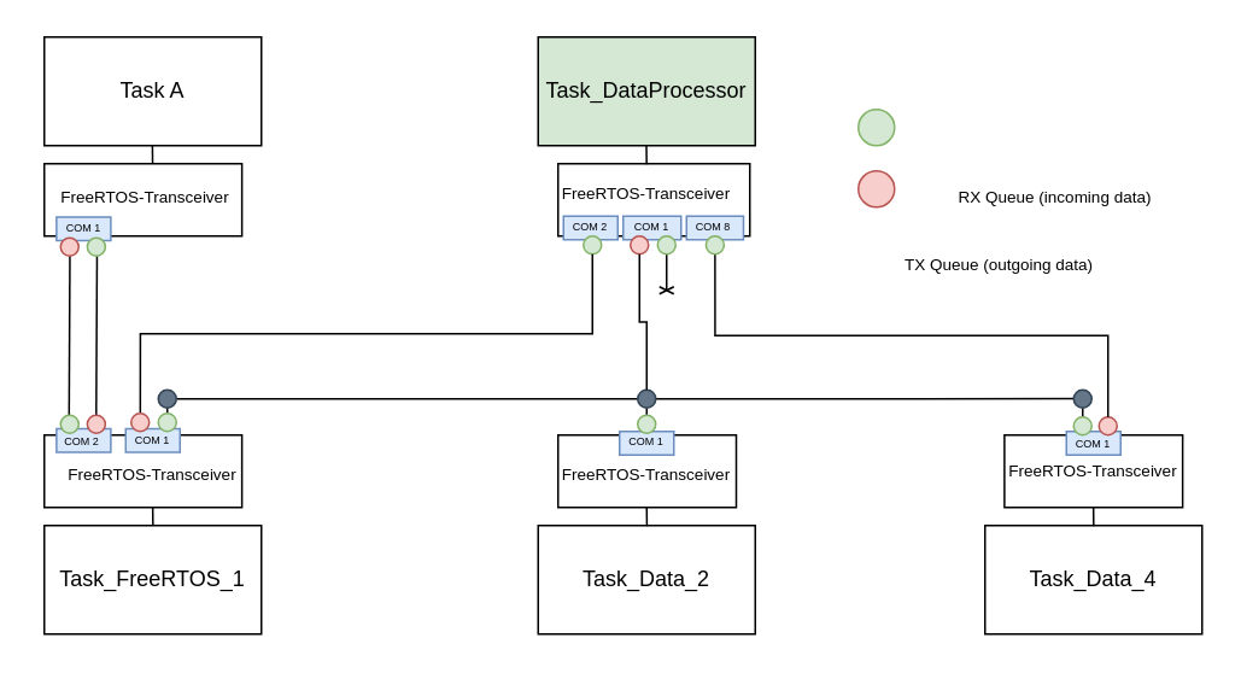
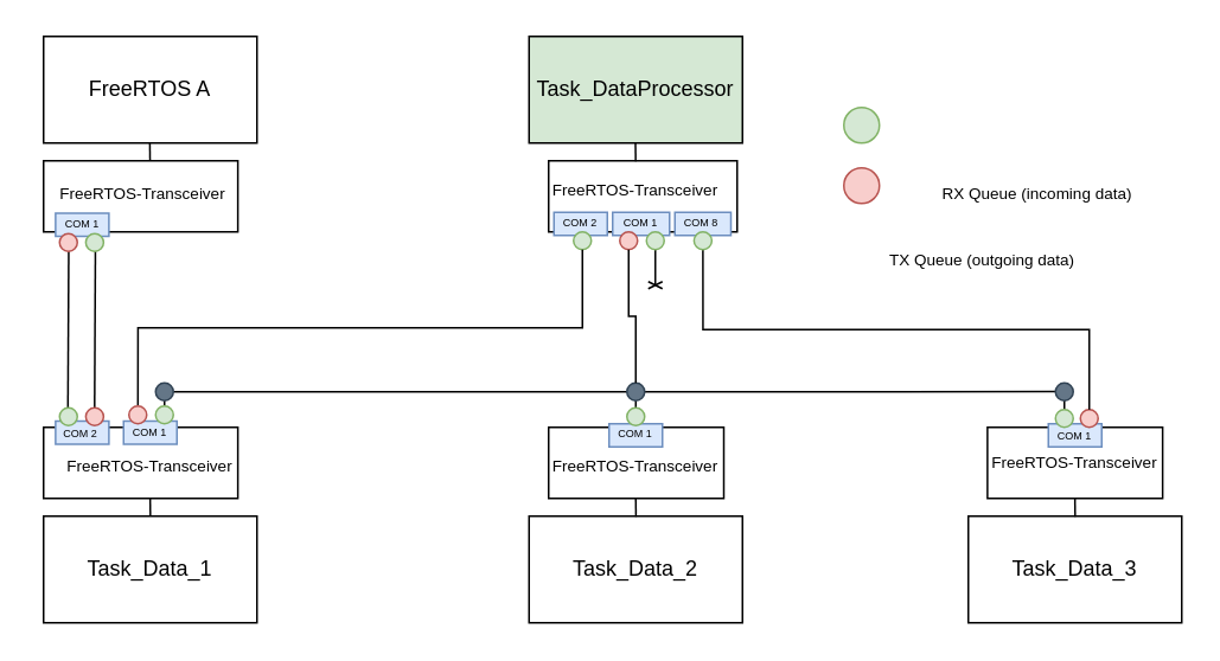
  <mxCell id="0" />
  <mxCell id="1" parent="0" />
  <mxCell id="2" value="" style="endArrow=none;html=1;rounded=0;fontSize=9;exitX=0.47;exitY=-0.002;exitDx=0;exitDy=0;entryX=0.515;entryY=0.928;entryDx=0;entryDy=0;entryPerimeter=0;exitPerimeter=0;" parent="1" edge="1"><mxGeometry width="50" height="50" relative="1" as="geometry"><mxPoint x="52.7" y="228.98" as="sourcePoint" /><mxPoint x="53.15" y="140.28" as="targetPoint" /></mxGeometry></mxCell>
  <mxCell id="3" value="" style="endArrow=none;html=1;rounded=0;fontSize=9;exitX=0.47;exitY=-0.002;exitDx=0;exitDy=0;entryX=0.515;entryY=0.928;entryDx=0;entryDy=0;entryPerimeter=0;exitPerimeter=0;" parent="1" source="62" target="60" edge="1"><mxGeometry width="50" height="50" relative="1" as="geometry"><mxPoint x="114" y="230" as="sourcePoint" /><mxPoint x="164" y="180" as="targetPoint" /></mxGeometry></mxCell>
  <mxCell id="4" value="" style="endArrow=none;html=1;rounded=0;fontSize=9;entryX=0.5;entryY=1;entryDx=0;entryDy=0;exitX=0.503;exitY=0.443;exitDx=0;exitDy=0;exitPerimeter=0;" parent="1" edge="1"><mxGeometry width="50" height="50" relative="1" as="geometry"><mxPoint x="368.024" y="159.772" as="sourcePoint" /><mxPoint x="368" y="140" as="targetPoint" /></mxGeometry></mxCell>
  <mxCell id="5" value="" style="endArrow=none;html=1;rounded=0;fontSize=9;exitX=0.5;exitY=0;exitDx=0;exitDy=0;" parent="1" edge="1"><mxGeometry width="50" height="50" relative="1" as="geometry"><mxPoint x="598" y="238" as="sourcePoint" /><mxPoint x="598" y="223" as="targetPoint" /></mxGeometry></mxCell>
  <mxCell id="6" value="" style="endArrow=none;html=1;rounded=0;fontSize=9;exitX=0.5;exitY=0;exitDx=0;exitDy=0;entryX=0.5;entryY=1;entryDx=0;entryDy=0;" parent="1" source="33" target="35" edge="1"><mxGeometry width="50" height="50" relative="1" as="geometry"><mxPoint x="124" y="250" as="sourcePoint" /><mxPoint x="84" y="220" as="targetPoint" /></mxGeometry></mxCell>
  <mxCell id="7" value="" style="endArrow=none;html=1;rounded=0;fontSize=9;exitX=0.5;exitY=0;exitDx=0;exitDy=0;" parent="1" source="42" edge="1"><mxGeometry width="50" height="50" relative="1" as="geometry"><mxPoint x="354" y="280" as="sourcePoint" /><mxPoint x="357" y="220" as="targetPoint" /></mxGeometry></mxCell>
  <mxCell id="8" value="Task_DataProcessor" style="rounded=0;whiteSpace=wrap;html=1;fillColor=#d5e8d4;" parent="1" vertex="1"><mxGeometry x="297" y="20" width="120" height="60" as="geometry" /></mxCell>
  <mxCell id="9" value="Task_Data_2" style="rounded=0;whiteSpace=wrap;html=1;" parent="1" vertex="1"><mxGeometry x="297" y="290" width="120" height="60" as="geometry" /></mxCell>
- <mxCell id="10" value="Task A" style="rounded=0;whiteSpace=wrap;html=1;" parent="1" vertex="1"><mxGeometry x="24" y="20" width="120" height="60" as="geometry" /></mxCell>
+ <mxCell id="10" value="FreeRTOS A" style="rounded=0;whiteSpace=wrap;html=1;" parent="1" vertex="1"><mxGeometry x="24" y="20" width="120" height="60" as="geometry" /></mxCell>
  <mxCell id="11" value="" style="rounded=0;whiteSpace=wrap;html=1;" parent="1" vertex="1"><mxGeometry x="308" y="90" width="106" height="40" as="geometry" /></mxCell>
- <mxCell id="12" value="&lt;span style=&quot;&quot;&gt;Task_FreeRTOS_1&lt;/span&gt;" style="rounded=0;whiteSpace=wrap;html=1;" parent="1" vertex="1"><mxGeometry x="24" y="290" width="120" height="60" as="geometry" /></mxCell>
- <mxCell id="13" value="&lt;span style=&quot;&quot;&gt;Task_Data_4&lt;/span&gt;" style="rounded=0;whiteSpace=wrap;html=1;" parent="1" vertex="1"><mxGeometry x="544" y="290" width="120" height="60" as="geometry" /></mxCell>
+ <mxCell id="12" value="&lt;span style=&quot;&quot;&gt;Task_Data_1&lt;/span&gt;" style="rounded=0;whiteSpace=wrap;html=1;" parent="1" vertex="1"><mxGeometry x="24" y="290" width="120" height="60" as="geometry" /></mxCell>
+ <mxCell id="13" value="&lt;span style=&quot;&quot;&gt;Task_Data_3&lt;/span&gt;" style="rounded=0;whiteSpace=wrap;html=1;" parent="1" vertex="1"><mxGeometry x="544" y="290" width="120" height="60" as="geometry" /></mxCell>
  <mxCell id="14" value="" style="rounded=0;whiteSpace=wrap;html=1;" parent="1" vertex="1"><mxGeometry x="308" y="240" width="98.5" height="40" as="geometry" /></mxCell>
  <mxCell id="15" value="" style="rounded=0;whiteSpace=wrap;html=1;" parent="1" vertex="1"><mxGeometry x="24" y="90" width="109.25" height="40" as="geometry" /></mxCell>
  <mxCell id="16" value="" style="rounded=0;whiteSpace=wrap;html=1;" parent="1" vertex="1"><mxGeometry x="24" y="240" width="109.25" height="40" as="geometry" /></mxCell>
  <mxCell id="17" value="" style="rounded=0;whiteSpace=wrap;html=1;" parent="1" vertex="1"><mxGeometry x="554.75" y="240" width="98.5" height="40" as="geometry" /></mxCell>
  <mxCell id="18" value="" style="endArrow=none;html=1;rounded=0;fontSize=9;exitX=0.501;exitY=0.005;exitDx=0;exitDy=0;exitPerimeter=0;" parent="1" source="9" edge="1"><mxGeometry width="50" height="50" relative="1" as="geometry"><mxPoint x="424" y="260" as="sourcePoint" /><mxPoint x="357" y="280" as="targetPoint" /></mxGeometry></mxCell>
  <mxCell id="19" value="" style="endArrow=none;html=1;rounded=0;fontSize=9;exitX=0.501;exitY=0.005;exitDx=0;exitDy=0;exitPerimeter=0;" parent="1" edge="1"><mxGeometry width="50" height="50" relative="1" as="geometry"><mxPoint x="84.06" y="290" as="sourcePoint" /><mxPoint x="83.94" y="279.7" as="targetPoint" /></mxGeometry></mxCell>
  <mxCell id="20" value="" style="endArrow=none;html=1;rounded=0;fontSize=9;exitX=0.501;exitY=0.005;exitDx=0;exitDy=0;exitPerimeter=0;" parent="1" edge="1"><mxGeometry width="50" height="50" relative="1" as="geometry"><mxPoint x="604.06" y="290.3" as="sourcePoint" /><mxPoint x="603.94" y="280" as="targetPoint" /></mxGeometry></mxCell>
  <mxCell id="21" value="" style="endArrow=none;html=1;rounded=0;fontSize=9;exitX=0.501;exitY=0.005;exitDx=0;exitDy=0;exitPerimeter=0;" parent="1" edge="1"><mxGeometry width="50" height="50" relative="1" as="geometry"><mxPoint x="83.88" y="90" as="sourcePoint" /><mxPoint x="83.76" y="79.7" as="targetPoint" /></mxGeometry></mxCell>
  <mxCell id="22" value="" style="endArrow=none;html=1;rounded=0;fontSize=9;exitX=0.501;exitY=0.005;exitDx=0;exitDy=0;exitPerimeter=0;" parent="1" edge="1"><mxGeometry width="50" height="50" relative="1" as="geometry"><mxPoint x="356.95" y="90.3" as="sourcePoint" /><mxPoint x="356.83" y="80" as="targetPoint" /></mxGeometry></mxCell>
  <mxCell id="23" value="" style="endArrow=none;html=1;rounded=0;fontSize=9;startArrow=none;entryX=0.859;entryY=0.49;entryDx=0;entryDy=0;entryPerimeter=0;" parent="1" source="35" target="25" edge="1"><mxGeometry width="50" height="50" relative="1" as="geometry"><mxPoint x="84" y="220" as="sourcePoint" /><mxPoint x="604" y="220" as="targetPoint" /></mxGeometry></mxCell>
  <mxCell id="24" value="" style="ellipse;whiteSpace=wrap;html=1;aspect=fixed;fontSize=9;strokeColor=#314354;fillColor=#647687;fontColor=#ffffff;" parent="1" vertex="1"><mxGeometry x="352" y="215" width="10" height="10" as="geometry" /></mxCell>
  <mxCell id="25" value="" style="ellipse;whiteSpace=wrap;html=1;aspect=fixed;fontSize=9;strokeColor=#314354;fillColor=#647687;fontColor=#ffffff;" parent="1" vertex="1"><mxGeometry x="593" y="215" width="10" height="10" as="geometry" /></mxCell>
  <mxCell id="26" value="" style="shape=umlDestroy;whiteSpace=wrap;html=1;strokeWidth=1;fontSize=9;" parent="1" vertex="1"><mxGeometry x="364" y="158" width="8" height="4" as="geometry" /></mxCell>
  <mxCell id="27" value="" style="rounded=0;whiteSpace=wrap;html=1;fontSize=9;strokeColor=#6c8ebf;strokeWidth=1;fillColor=#dae8fc;" parent="1" vertex="1"><mxGeometry x="344" y="119" width="32" height="13" as="geometry" /></mxCell>
  <mxCell id="28" value="" style="ellipse;whiteSpace=wrap;html=1;aspect=fixed;fontSize=9;fillColor=#f8cecc;strokeColor=#b85450;" parent="1" vertex="1"><mxGeometry x="348" y="130" width="10" height="10" as="geometry" /></mxCell>
  <mxCell id="29" value="" style="ellipse;whiteSpace=wrap;html=1;aspect=fixed;fontSize=9;fillColor=#d5e8d4;strokeColor=#82b366;" parent="1" vertex="1"><mxGeometry x="363" y="130" width="10" height="10" as="geometry" /></mxCell>
  <mxCell id="30" value="" style="rounded=0;whiteSpace=wrap;html=1;fontSize=9;strokeColor=#6c8ebf;strokeWidth=1;fillColor=#dae8fc;" parent="1" vertex="1"><mxGeometry x="342" y="238" width="30" height="13" as="geometry" /></mxCell>
  <mxCell id="31" value="" style="rounded=0;whiteSpace=wrap;html=1;fontSize=9;strokeColor=#6c8ebf;strokeWidth=1;fillColor=#dae8fc;" parent="1" vertex="1"><mxGeometry x="589" y="238" width="30" height="13" as="geometry" /></mxCell>
  <mxCell id="32" value="" style="rounded=0;whiteSpace=wrap;html=1;fontSize=9;strokeColor=#6c8ebf;strokeWidth=1;fillColor=#dae8fc;" parent="1" vertex="1"><mxGeometry x="69" y="236.5" width="30" height="13" as="geometry" /></mxCell>
  <mxCell id="33" value="" style="ellipse;whiteSpace=wrap;html=1;aspect=fixed;fontSize=9;fillColor=#d5e8d4;strokeColor=#82b366;" parent="1" vertex="1"><mxGeometry x="87" y="228" width="10" height="10" as="geometry" /></mxCell>
  <mxCell id="34" value="&lt;font style=&quot;font-size: 6px;&quot;&gt;COM 1&lt;/font&gt;" style="text;html=1;strokeColor=none;fillColor=none;align=center;verticalAlign=middle;whiteSpace=wrap;rounded=0;fontSize=9;" parent="1" vertex="1"><mxGeometry x="69" y="232" width="30" height="20" as="geometry" /></mxCell>
  <mxCell id="35" value="" style="ellipse;whiteSpace=wrap;html=1;aspect=fixed;fontSize=9;strokeColor=#314354;fillColor=#647687;fontColor=#ffffff;" parent="1" vertex="1"><mxGeometry x="87" y="215" width="10" height="10" as="geometry" /></mxCell>
  <mxCell id="36" style="edgeStyle=orthogonalEdgeStyle;rounded=0;orthogonalLoop=1;jettySize=auto;html=1;exitX=0.5;exitY=0;exitDx=0;exitDy=0;entryX=0.487;entryY=0.039;entryDx=0;entryDy=0;entryPerimeter=0;fontSize=6;" parent="1" source="34" target="34" edge="1"><mxGeometry relative="1" as="geometry" /></mxCell>
  <mxCell id="37" value="&lt;font style=&quot;font-size: 9px;&quot;&gt;FreeRTOS-Transceiver&lt;/font&gt;" style="text;html=1;strokeColor=none;fillColor=none;align=center;verticalAlign=middle;whiteSpace=wrap;rounded=0;fontSize=7;" parent="1" vertex="1"><mxGeometry x="20" y="94" width="120" height="30" as="geometry" /></mxCell>
  <mxCell id="38" value="&lt;font style=&quot;font-size: 9px;&quot;&gt;FreeRTOS-Transceiver&lt;/font&gt;" style="text;html=1;strokeColor=none;fillColor=none;align=center;verticalAlign=middle;whiteSpace=wrap;rounded=0;fontSize=7;" parent="1" vertex="1"><mxGeometry x="544" y="245" width="120" height="30" as="geometry" /></mxCell>
  <mxCell id="39" value="&lt;font style=&quot;font-size: 9px;&quot;&gt;FreeRTOS-Transceiver&lt;/font&gt;" style="text;html=1;strokeColor=none;fillColor=none;align=center;verticalAlign=middle;whiteSpace=wrap;rounded=0;fontSize=7;" parent="1" vertex="1"><mxGeometry x="297" y="246.5" width="120" height="30" as="geometry" /></mxCell>
  <mxCell id="40" value="&lt;font style=&quot;font-size: 9px;&quot;&gt;FreeRTOS-Transceiver&lt;/font&gt;" style="text;html=1;strokeColor=none;fillColor=none;align=center;verticalAlign=middle;whiteSpace=wrap;rounded=0;fontSize=7;" parent="1" vertex="1"><mxGeometry x="24" y="246.5" width="120" height="30" as="geometry" /></mxCell>
  <mxCell id="41" value="&lt;font style=&quot;font-size: 9px;&quot;&gt;FreeRTOS-Transceiver&lt;/font&gt;" style="text;html=1;strokeColor=none;fillColor=none;align=center;verticalAlign=middle;whiteSpace=wrap;rounded=0;fontSize=7;" parent="1" vertex="1"><mxGeometry x="297" y="92" width="120" height="30" as="geometry" /></mxCell>
  <mxCell id="42" value="" style="ellipse;whiteSpace=wrap;html=1;aspect=fixed;fontSize=9;fillColor=#d5e8d4;strokeColor=#82b366;" parent="1" vertex="1"><mxGeometry x="352" y="229" width="10" height="10" as="geometry" /></mxCell>
  <mxCell id="43" value="&lt;font style=&quot;font-size: 6px;&quot;&gt;COM 1&lt;/font&gt;" style="text;html=1;strokeColor=none;fillColor=none;align=center;verticalAlign=middle;whiteSpace=wrap;rounded=0;fontSize=9;" parent="1" vertex="1"><mxGeometry x="342" y="233" width="30" height="20" as="geometry" /></mxCell>
  <mxCell id="44" value="" style="ellipse;whiteSpace=wrap;html=1;aspect=fixed;fontSize=9;fillColor=#f8cecc;strokeColor=#b85450;" parent="1" vertex="1"><mxGeometry x="72" y="228" width="10" height="10" as="geometry" /></mxCell>
  <mxCell id="45" value="" style="rounded=0;whiteSpace=wrap;html=1;fontSize=9;strokeColor=#6c8ebf;strokeWidth=1;fillColor=#dae8fc;" parent="1" vertex="1"><mxGeometry x="311" y="119" width="30" height="13" as="geometry" /></mxCell>
  <mxCell id="46" value="" style="ellipse;whiteSpace=wrap;html=1;aspect=fixed;fontSize=9;fillColor=#d5e8d4;strokeColor=#82b366;" parent="1" vertex="1"><mxGeometry x="322" y="130" width="10" height="10" as="geometry" /></mxCell>
  <mxCell id="47" value="" style="endArrow=none;html=1;rounded=0;fontSize=9;exitX=0.505;exitY=-0.043;exitDx=0;exitDy=0;exitPerimeter=0;entryX=0.5;entryY=1;entryDx=0;entryDy=0;edgeStyle=orthogonalEdgeStyle;" parent="1" source="44" target="46" edge="1"><mxGeometry width="50" height="50" relative="1" as="geometry"><mxPoint x="254" y="120" as="sourcePoint" /><mxPoint x="304" y="70" as="targetPoint" /></mxGeometry></mxCell>
  <mxCell id="48" value="" style="ellipse;whiteSpace=wrap;html=1;aspect=fixed;fontSize=9;fillColor=#d5e8d4;strokeColor=#82b366;" parent="1" vertex="1"><mxGeometry x="593" y="230" width="10" height="10" as="geometry" /></mxCell>
  <mxCell id="49" value="&lt;font style=&quot;font-size: 6px;&quot;&gt;COM 1&lt;/font&gt;" style="text;html=1;strokeColor=none;fillColor=none;align=center;verticalAlign=middle;whiteSpace=wrap;rounded=0;fontSize=9;" parent="1" vertex="1"><mxGeometry x="589" y="233.5" width="30" height="20" as="geometry" /></mxCell>
  <mxCell id="50" value="" style="rounded=0;whiteSpace=wrap;html=1;fontSize=9;strokeColor=#6c8ebf;strokeWidth=1;fillColor=#dae8fc;" parent="1" vertex="1"><mxGeometry x="379" y="119" width="31.5" height="13" as="geometry" /></mxCell>
  <mxCell id="51" value="" style="endArrow=none;html=1;rounded=0;fontSize=9;entryX=0.5;entryY=1;entryDx=0;entryDy=0;edgeStyle=orthogonalEdgeStyle;" parent="1" source="24" target="28" edge="1"><mxGeometry width="50" height="50" relative="1" as="geometry"><mxPoint x="352" y="220" as="sourcePoint" /><mxPoint x="355" y="140" as="targetPoint" /></mxGeometry></mxCell>
  <mxCell id="52" value="" style="ellipse;whiteSpace=wrap;html=1;aspect=fixed;fontSize=9;fillColor=#f8cecc;strokeColor=#b85450;" parent="1" vertex="1"><mxGeometry x="607" y="230" width="10" height="10" as="geometry" /></mxCell>
  <mxCell id="53" value="" style="endArrow=none;html=1;rounded=0;fontSize=9;entryX=0.5;entryY=0;entryDx=0;entryDy=0;exitX=0.5;exitY=1;exitDx=0;exitDy=0;edgeStyle=orthogonalEdgeStyle;" parent="1" source="54" target="52" edge="1"><mxGeometry width="50" height="50" relative="1" as="geometry"><mxPoint x="414" y="140" as="sourcePoint" /><mxPoint x="464" y="90" as="targetPoint" /></mxGeometry></mxCell>
  <mxCell id="54" value="" style="ellipse;whiteSpace=wrap;html=1;aspect=fixed;fontSize=9;fillColor=#d5e8d4;strokeColor=#82b366;" parent="1" vertex="1"><mxGeometry x="389.75" y="130" width="10" height="10" as="geometry" /></mxCell>
  <mxCell id="55" value="&lt;font style=&quot;font-size: 6px;&quot;&gt;COM 1&lt;/font&gt;" style="text;html=1;strokeColor=none;fillColor=none;align=center;verticalAlign=middle;whiteSpace=wrap;rounded=0;fontSize=9;" parent="1" vertex="1"><mxGeometry x="345" y="113.5" width="30" height="20" as="geometry" /></mxCell>
  <mxCell id="56" value="&lt;font style=&quot;font-size: 6px;&quot;&gt;COM 2&lt;/font&gt;" style="text;html=1;strokeColor=none;fillColor=none;align=center;verticalAlign=middle;whiteSpace=wrap;rounded=0;fontSize=9;" parent="1" vertex="1"><mxGeometry x="311" y="113.5" width="30" height="20" as="geometry" /></mxCell>
  <mxCell id="57" value="&lt;font style=&quot;font-size: 6px;&quot;&gt;COM 8&lt;/font&gt;" style="text;html=1;strokeColor=none;fillColor=none;align=center;verticalAlign=middle;whiteSpace=wrap;rounded=0;fontSize=9;" parent="1" vertex="1"><mxGeometry x="379" y="113.5" width="30" height="20" as="geometry" /></mxCell>
  <mxCell id="58" value="" style="rounded=0;whiteSpace=wrap;html=1;fontSize=9;strokeColor=#6c8ebf;strokeWidth=1;fillColor=#dae8fc;" parent="1" vertex="1"><mxGeometry x="30.75" y="236.5" width="30" height="13" as="geometry" /></mxCell>
  <mxCell id="59" value="" style="rounded=0;whiteSpace=wrap;html=1;fontSize=9;strokeColor=#6c8ebf;strokeWidth=1;fillColor=#dae8fc;" parent="1" vertex="1"><mxGeometry x="30.75" y="119.5" width="30" height="13" as="geometry" /></mxCell>
  <mxCell id="60" value="" style="ellipse;whiteSpace=wrap;html=1;aspect=fixed;fontSize=9;fillColor=#f8cecc;strokeColor=#b85450;" parent="1" vertex="1"><mxGeometry x="33" y="131" width="10" height="10" as="geometry" /></mxCell>
  <mxCell id="61" value="" style="ellipse;whiteSpace=wrap;html=1;aspect=fixed;fontSize=9;fillColor=#f8cecc;strokeColor=#b85450;" parent="1" vertex="1"><mxGeometry x="47.75" y="229" width="10" height="10" as="geometry" /></mxCell>
  <mxCell id="62" value="" style="ellipse;whiteSpace=wrap;html=1;aspect=fixed;fontSize=9;fillColor=#d5e8d4;strokeColor=#82b366;" parent="1" vertex="1"><mxGeometry x="33" y="229" width="10" height="10" as="geometry" /></mxCell>
  <mxCell id="63" value="" style="ellipse;whiteSpace=wrap;html=1;aspect=fixed;fontSize=9;fillColor=#d5e8d4;strokeColor=#82b366;" parent="1" vertex="1"><mxGeometry x="47.75" y="131" width="10" height="10" as="geometry" /></mxCell>
  <mxCell id="64" value="&lt;font style=&quot;font-size: 6px;&quot;&gt;COM 1&lt;/font&gt;" style="text;html=1;strokeColor=none;fillColor=none;align=center;verticalAlign=middle;whiteSpace=wrap;rounded=0;fontSize=9;" parent="1" vertex="1"><mxGeometry x="30.75" y="114.5" width="30" height="20" as="geometry" /></mxCell>
  <mxCell id="65" value="&lt;font style=&quot;font-size: 6px;&quot;&gt;COM 2&lt;/font&gt;" style="text;html=1;strokeColor=none;fillColor=none;align=center;verticalAlign=middle;whiteSpace=wrap;rounded=0;fontSize=9;" parent="1" vertex="1"><mxGeometry x="29.75" y="232.5" width="30" height="20" as="geometry" /></mxCell>
  <mxCell id="66" value="" style="ellipse;whiteSpace=wrap;html=1;aspect=fixed;fontSize=9;fillColor=#d5e8d4;strokeColor=#82b366;" parent="1" vertex="1"><mxGeometry x="474" y="60" width="20" height="20" as="geometry" /></mxCell>
  <mxCell id="67" value="TX Queue (outgoing data)" style="text;html=1;strokeColor=none;fillColor=none;align=center;verticalAlign=middle;whiteSpace=wrap;rounded=0;fontSize=9;" parent="1" vertex="1"><mxGeometry x="497" y="131" width="110" height="30" as="geometry" /></mxCell>
  <mxCell id="68" value="" style="ellipse;whiteSpace=wrap;html=1;aspect=fixed;fontSize=9;fillColor=#f8cecc;strokeColor=#b85450;" parent="1" vertex="1"><mxGeometry x="474" y="94" width="20" height="20" as="geometry" /></mxCell>
  <mxCell id="69" value="RX Queue (incoming data)" style="text;html=1;strokeColor=none;fillColor=none;align=center;verticalAlign=middle;whiteSpace=wrap;rounded=0;fontSize=9;" parent="1" vertex="1"><mxGeometry x="528" y="94" width="110" height="30" as="geometry" /></mxCell>
